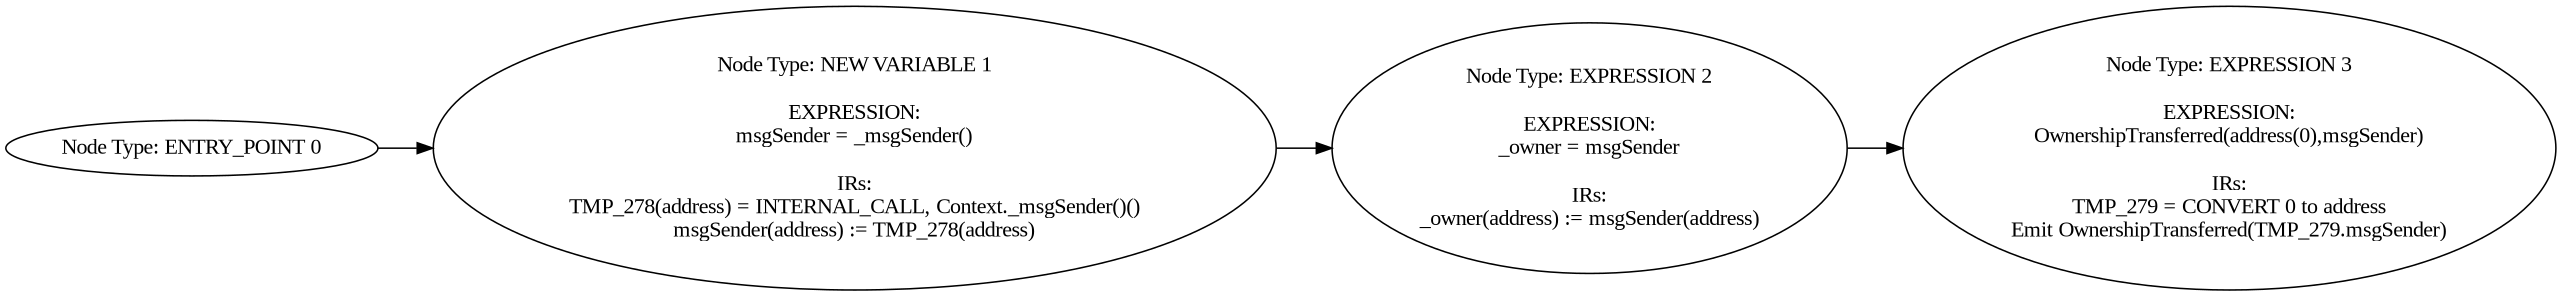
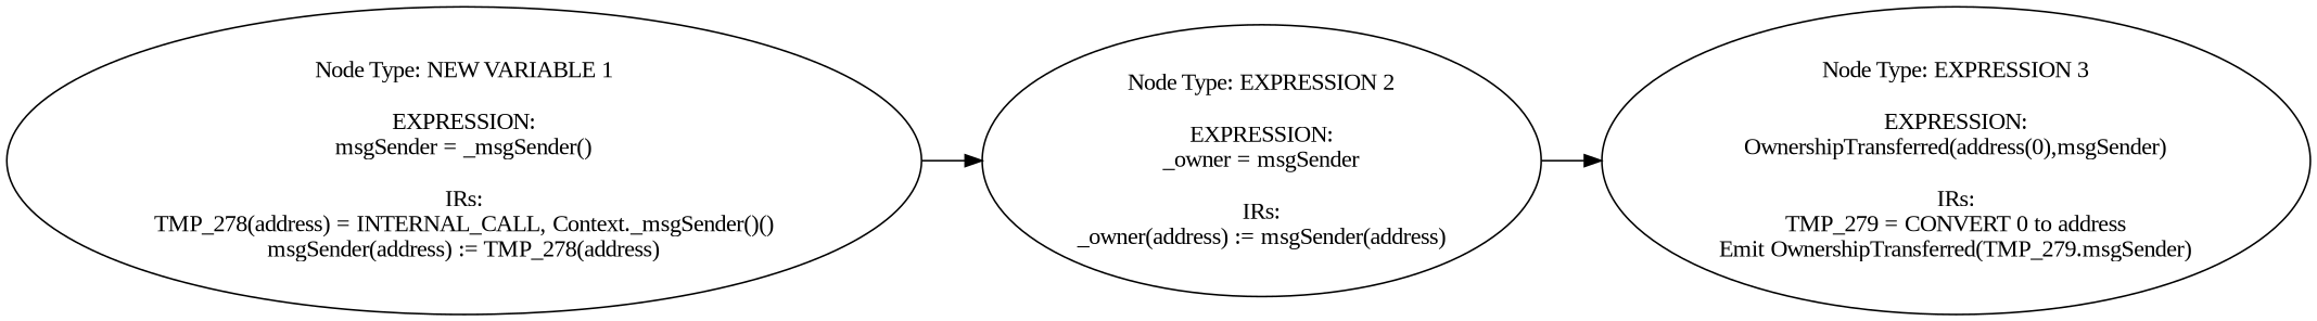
  digraph {
    rankdir=LR
    fontname="Liberation Serif"
    node [fontname="Liberation Serif"]
    edge [fontname="Liberation Serif"]
-   n1 [label="Node Type: ENTRY_POINT 0\n"]
    n2 [label="Node Type: NEW VARIABLE 1\n\nEXPRESSION:\nmsgSender = _msgSender()\n\nIRs:\nTMP_278(address) = INTERNAL_CALL, Context._msgSender()()\nmsgSender(address) := TMP_278(address)"]
    n3 [label="Node Type: EXPRESSION 2\n\nEXPRESSION:\n_owner = msgSender\n\nIRs:\n_owner(address) := msgSender(address)"]
    n4 [label="Node Type: EXPRESSION 3\n\nEXPRESSION:\nOwnershipTransferred(address(0),msgSender)\n\nIRs:\nTMP_279 = CONVERT 0 to address\nEmit OwnershipTransferred(TMP_279.msgSender)"]
-   n1 -> n2
    n2 -> n3
    n3 -> n4
  }
